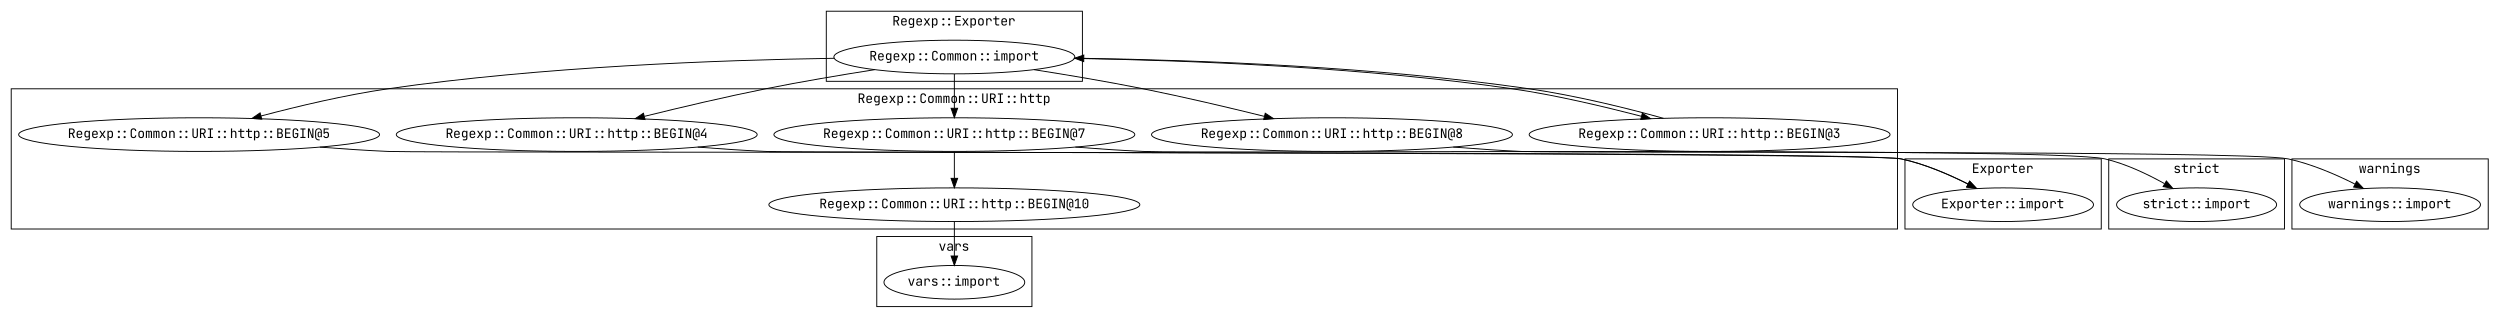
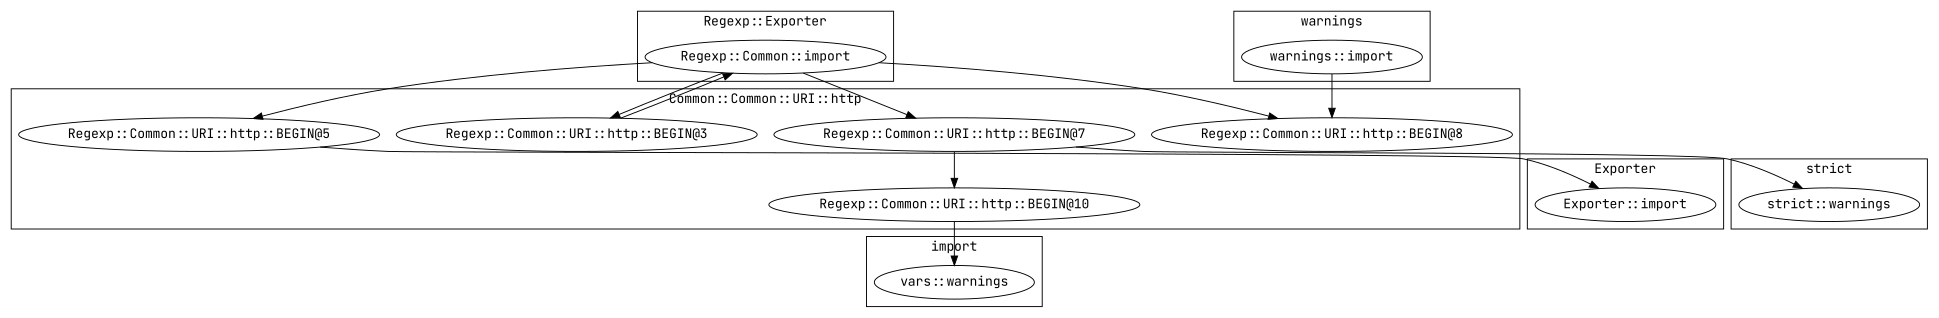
  digraph {
    fontname="JetBrains Mono"
    node [fontname="JetBrains Mono"]
    edge [fontname="JetBrains Mono"]
    "Regexp::Common::URI::http::BEGIN@3"
    "Regexp::Common::URI::http::BEGIN@10"
    "Regexp::Common::URI::http::BEGIN@5"
-   "Regexp::Common::URI::http::BEGIN@4"
    "Regexp::Common::URI::http::BEGIN@7"
    "Regexp::Common::URI::http::BEGIN@8"
    "warnings::import"
-   "vars::import"
-   "strict::import"
+   "vars::import" [label="vars::warnings"]
+   "strict::import" [label="strict::warnings"]
    "Regexp::Common::import"
    "Exporter::import"
    subgraph cluster_1 {
-     label="Regexp::Common::URI::http"
+     label="Common::Common::URI::http"
      "Regexp::Common::URI::http::BEGIN@3"
      "Regexp::Common::URI::http::BEGIN@10"
      "Regexp::Common::URI::http::BEGIN@5"
-     "Regexp::Common::URI::http::BEGIN@4"
      "Regexp::Common::URI::http::BEGIN@7"
      "Regexp::Common::URI::http::BEGIN@8"
    }
    subgraph cluster_2 {
      label=warnings
      "warnings::import"
    }
    subgraph cluster_3 {
-     label=vars
+     label=import
      "vars::import"
    }
    subgraph cluster_4 {
      label="strict"
      "strict::import"
    }
    subgraph cluster_5 {
      label="Regexp::Exporter"
      "Regexp::Common::import"
    }
    subgraph cluster_6 {
      label=Exporter
      "Exporter::import"
    }
    "Regexp::Common::URI::http::BEGIN@3" -> "Regexp::Common::import"
    "Regexp::Common::URI::http::BEGIN@10" -> "vars::import"
    "Regexp::Common::URI::http::BEGIN@5" -> "Exporter::import"
-   "Regexp::Common::URI::http::BEGIN@4" -> "Exporter::import"
    "Regexp::Common::URI::http::BEGIN@7" -> "Regexp::Common::URI::http::BEGIN@10"
    "Regexp::Common::URI::http::BEGIN@7" -> "strict::import"
-   "Regexp::Common::URI::http::BEGIN@8" -> "warnings::import"
+   "warnings::import" -> "Regexp::Common::URI::http::BEGIN@8"
    "Regexp::Common::import" -> "Regexp::Common::URI::http::BEGIN@3"
    "Regexp::Common::import" -> "Regexp::Common::URI::http::BEGIN@5"
-   "Regexp::Common::import" -> "Regexp::Common::URI::http::BEGIN@4"
    "Regexp::Common::import" -> "Regexp::Common::URI::http::BEGIN@7"
    "Regexp::Common::import" -> "Regexp::Common::URI::http::BEGIN@8"
  }
